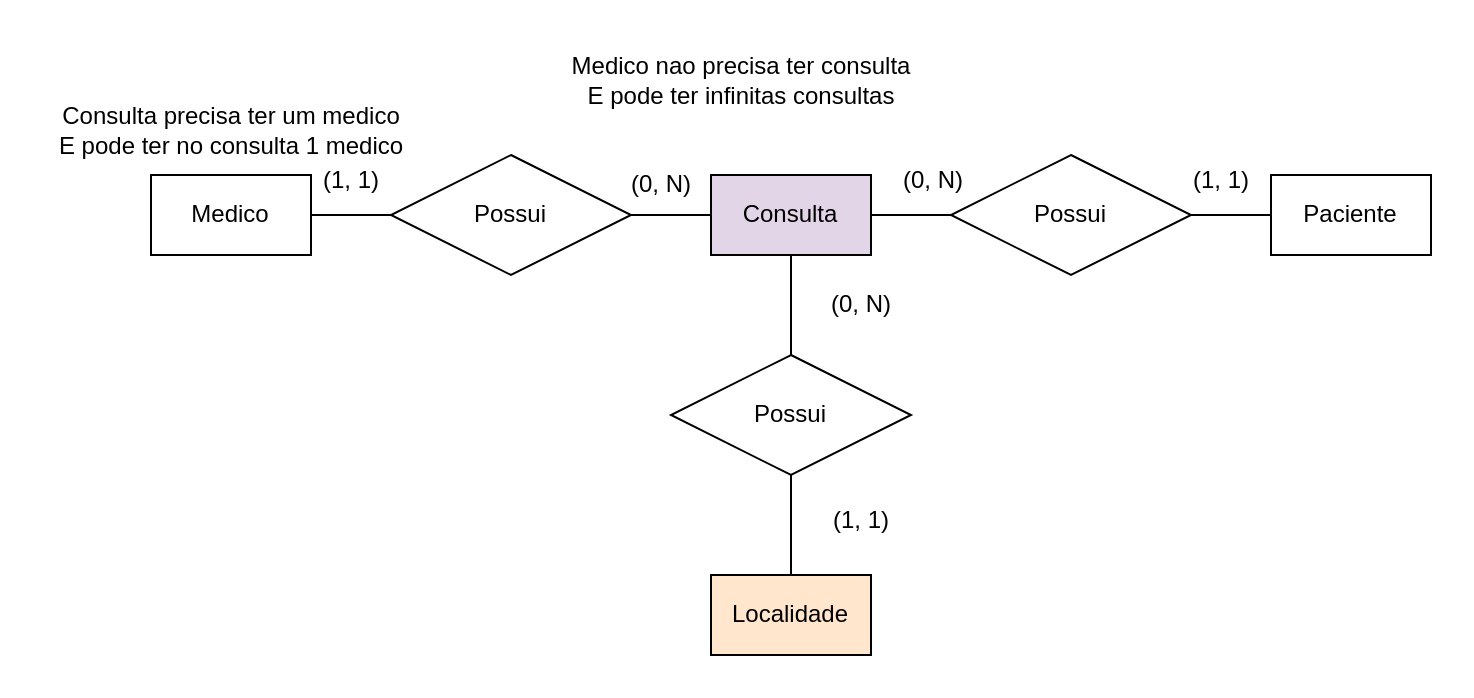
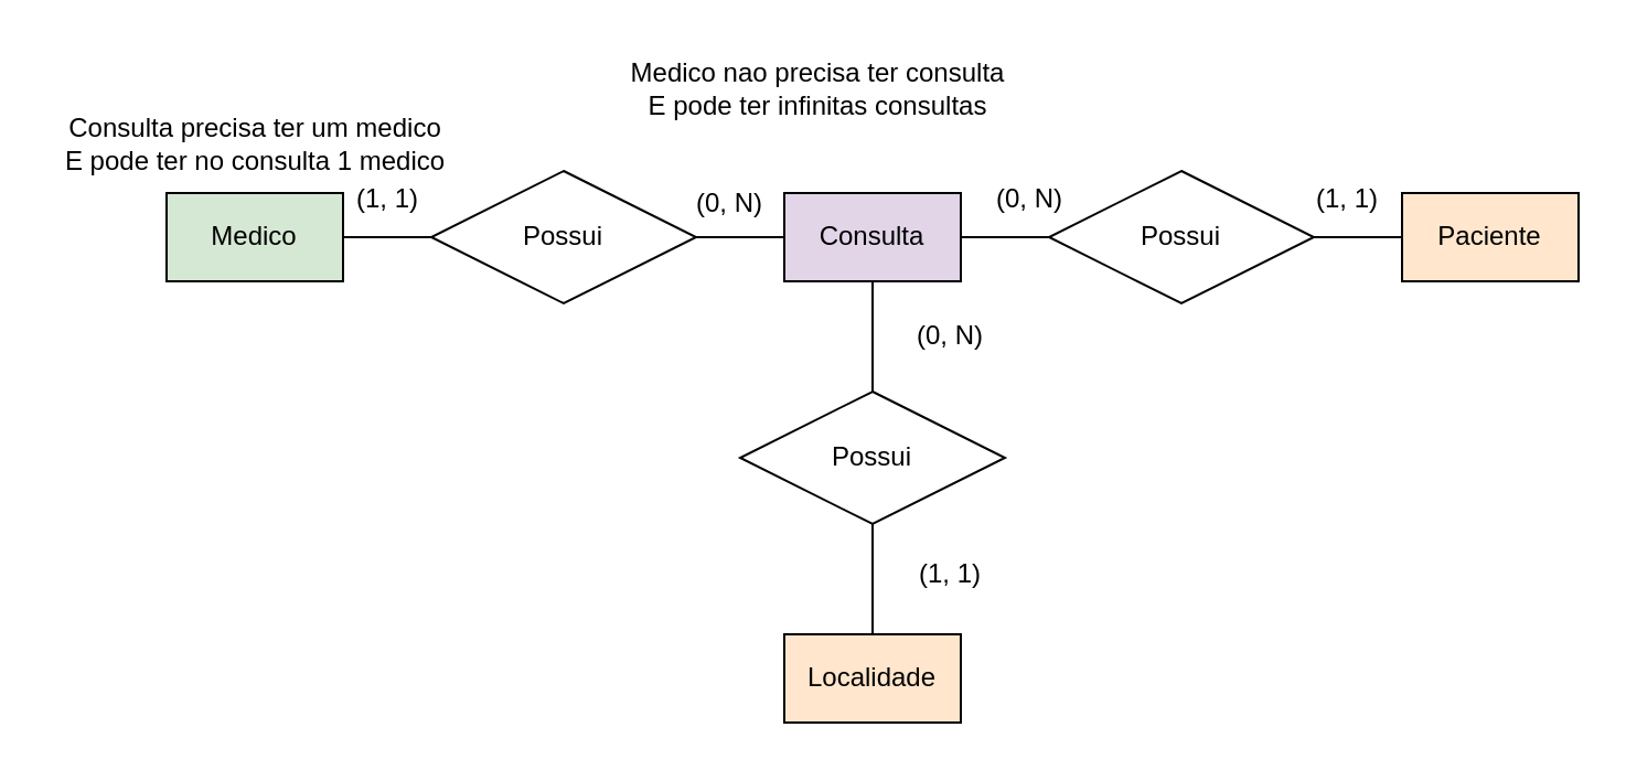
  <mxCell id="0" />
  <mxCell id="1" parent="0" />
- <mxCell id="2" value="Medico" style="whiteSpace=wrap;html=1;align=center;" vertex="1" parent="1"><mxGeometry x="75" y="87" width="80" height="40" as="geometry" /></mxCell>
- <mxCell id="3" value="Paciente" style="whiteSpace=wrap;html=1;align=center;" vertex="1" parent="1"><mxGeometry x="635" y="87" width="80" height="40" as="geometry" /></mxCell>
+ <mxCell id="2" value="Medico" style="whiteSpace=wrap;html=1;align=center;fillColor=#d5e8d4;" vertex="1" parent="1"><mxGeometry x="75" y="87" width="80" height="40" as="geometry" /></mxCell>
+ <mxCell id="3" value="Paciente" style="whiteSpace=wrap;html=1;align=center;fillColor=#ffe6cc;" vertex="1" parent="1"><mxGeometry x="635" y="87" width="80" height="40" as="geometry" /></mxCell>
  <mxCell id="4" value="" style="edgeStyle=orthogonalEdgeStyle;rounded=0;orthogonalLoop=1;jettySize=auto;html=1;endArrow=none;startFill=0;" edge="1" parent="1" source="6" target="10"><mxGeometry relative="1" as="geometry" /></mxCell>
  <mxCell id="5" value="" style="edgeStyle=orthogonalEdgeStyle;rounded=0;orthogonalLoop=1;jettySize=auto;html=1;endArrow=none;startFill=0;" edge="1" parent="1" source="6" target="12"><mxGeometry relative="1" as="geometry" /></mxCell>
  <mxCell id="6" value="Consulta" style="whiteSpace=wrap;html=1;align=center;fillColor=#e1d5e7;" vertex="1" parent="1"><mxGeometry x="355" y="87" width="80" height="40" as="geometry" /></mxCell>
  <mxCell id="7" value="" style="edgeStyle=orthogonalEdgeStyle;rounded=0;orthogonalLoop=1;jettySize=auto;html=1;endArrow=none;startFill=0;" edge="1" parent="1" source="8" target="15"><mxGeometry relative="1" as="geometry" /></mxCell>
  <mxCell id="8" value="Localidade" style="whiteSpace=wrap;html=1;align=center;fillColor=#ffe6cc;" vertex="1" parent="1"><mxGeometry x="355" y="287" width="80" height="40" as="geometry" /></mxCell>
  <mxCell id="9" value="" style="edgeStyle=orthogonalEdgeStyle;rounded=0;orthogonalLoop=1;jettySize=auto;html=1;endArrow=none;startFill=0;endFill=1;" edge="1" parent="1" source="10" target="2"><mxGeometry relative="1" as="geometry" /></mxCell>
  <mxCell id="10" value="Possui" style="shape=rhombus;perimeter=rhombusPerimeter;whiteSpace=wrap;html=1;align=center;" vertex="1" parent="1"><mxGeometry x="195" y="77" width="120" height="60" as="geometry" /></mxCell>
  <mxCell id="11" value="" style="edgeStyle=orthogonalEdgeStyle;rounded=0;orthogonalLoop=1;jettySize=auto;html=1;endArrow=none;startFill=0;" edge="1" parent="1" source="12" target="3"><mxGeometry relative="1" as="geometry" /></mxCell>
  <mxCell id="12" value="Possui" style="shape=rhombus;perimeter=rhombusPerimeter;whiteSpace=wrap;html=1;align=center;" vertex="1" parent="1"><mxGeometry x="475" y="77" width="120" height="60" as="geometry" /></mxCell>
  <mxCell id="13" style="edgeStyle=orthogonalEdgeStyle;rounded=0;orthogonalLoop=1;jettySize=auto;html=1;exitX=0.5;exitY=1;exitDx=0;exitDy=0;" edge="1" parent="1" source="3" target="3"><mxGeometry relative="1" as="geometry" /></mxCell>
  <mxCell id="14" value="" style="edgeStyle=orthogonalEdgeStyle;rounded=0;orthogonalLoop=1;jettySize=auto;html=1;endArrow=none;startFill=0;" edge="1" parent="1" source="15" target="6"><mxGeometry relative="1" as="geometry" /></mxCell>
  <mxCell id="15" value="Possui" style="shape=rhombus;perimeter=rhombusPerimeter;whiteSpace=wrap;html=1;align=center;" vertex="1" parent="1"><mxGeometry x="335" y="177" width="120" height="60" as="geometry" /></mxCell>
  <mxCell id="16" value="(1, 1)" style="text;html=1;align=center;verticalAlign=middle;resizable=0;points=[];autosize=1;strokeColor=none;fillColor=none;" vertex="1" parent="1"><mxGeometry x="150" y="75" width="50" height="30" as="geometry" /></mxCell>
  <mxCell id="17" value="(0, N)" style="text;html=1;align=center;verticalAlign=middle;resizable=0;points=[];autosize=1;strokeColor=none;fillColor=none;" vertex="1" parent="1"><mxGeometry x="305" y="77" width="50" height="30" as="geometry" /></mxCell>
  <mxCell id="18" value="Consulta precisa ter um medico&lt;div&gt;E pode ter no consulta 1 medico&lt;/div&gt;" style="text;html=1;align=center;verticalAlign=middle;resizable=0;points=[];autosize=1;strokeColor=none;fillColor=none;" vertex="1" parent="1"><mxGeometry x="20" y="45" width="190" height="40" as="geometry" /></mxCell>
  <mxCell id="19" value="Medico nao precisa ter consulta&lt;div&gt;E pode ter infinitas consultas&lt;/div&gt;" style="text;html=1;align=center;verticalAlign=middle;resizable=0;points=[];autosize=1;strokeColor=none;fillColor=none;" vertex="1" parent="1"><mxGeometry x="275" y="20" width="190" height="40" as="geometry" /></mxCell>
  <mxCell id="20" value="(1, 1)" style="text;html=1;align=center;verticalAlign=middle;resizable=0;points=[];autosize=1;strokeColor=none;fillColor=none;" vertex="1" parent="1"><mxGeometry x="585" y="75" width="50" height="30" as="geometry" /></mxCell>
  <mxCell id="21" value="(0, N)" style="text;html=1;align=center;verticalAlign=middle;resizable=0;points=[];autosize=1;strokeColor=none;fillColor=none;" vertex="1" parent="1"><mxGeometry x="441" y="75" width="50" height="30" as="geometry" /></mxCell>
  <mxCell id="22" value="(0, N)" style="text;html=1;align=center;verticalAlign=middle;resizable=0;points=[];autosize=1;strokeColor=none;fillColor=none;" vertex="1" parent="1"><mxGeometry x="405" y="137" width="50" height="30" as="geometry" /></mxCell>
  <mxCell id="23" value="(1, 1)" style="text;html=1;align=center;verticalAlign=middle;resizable=0;points=[];autosize=1;strokeColor=none;fillColor=none;" vertex="1" parent="1"><mxGeometry x="405" y="245" width="50" height="30" as="geometry" /></mxCell>
